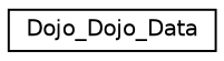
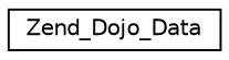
  digraph {
    rankdir=LR
-   n1 [color=black fillcolor=white fontname=Helvetica fontsize=10 height=0.2 label=Dojo_Dojo_Data shape=record style=filled width=0.4]
+   n1 [color=black fillcolor=white fontname=Helvetica fontsize=10 height=0.2 label=Zend_Dojo_Data shape=record style=filled width=0.4]
  }
